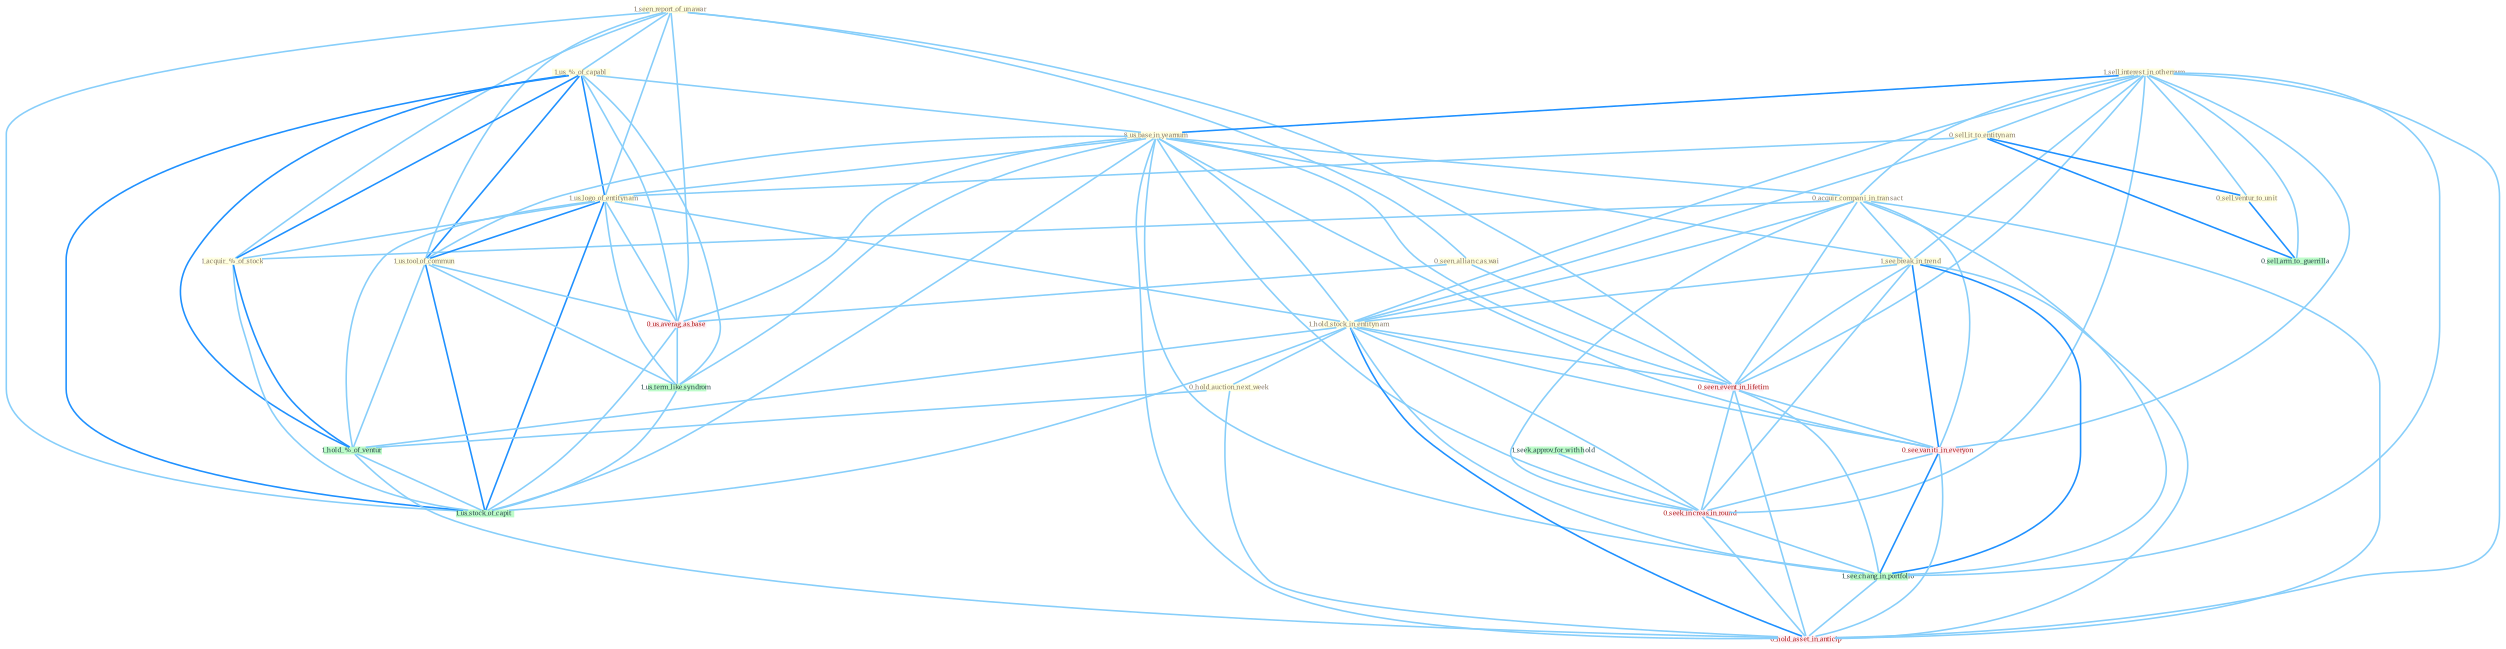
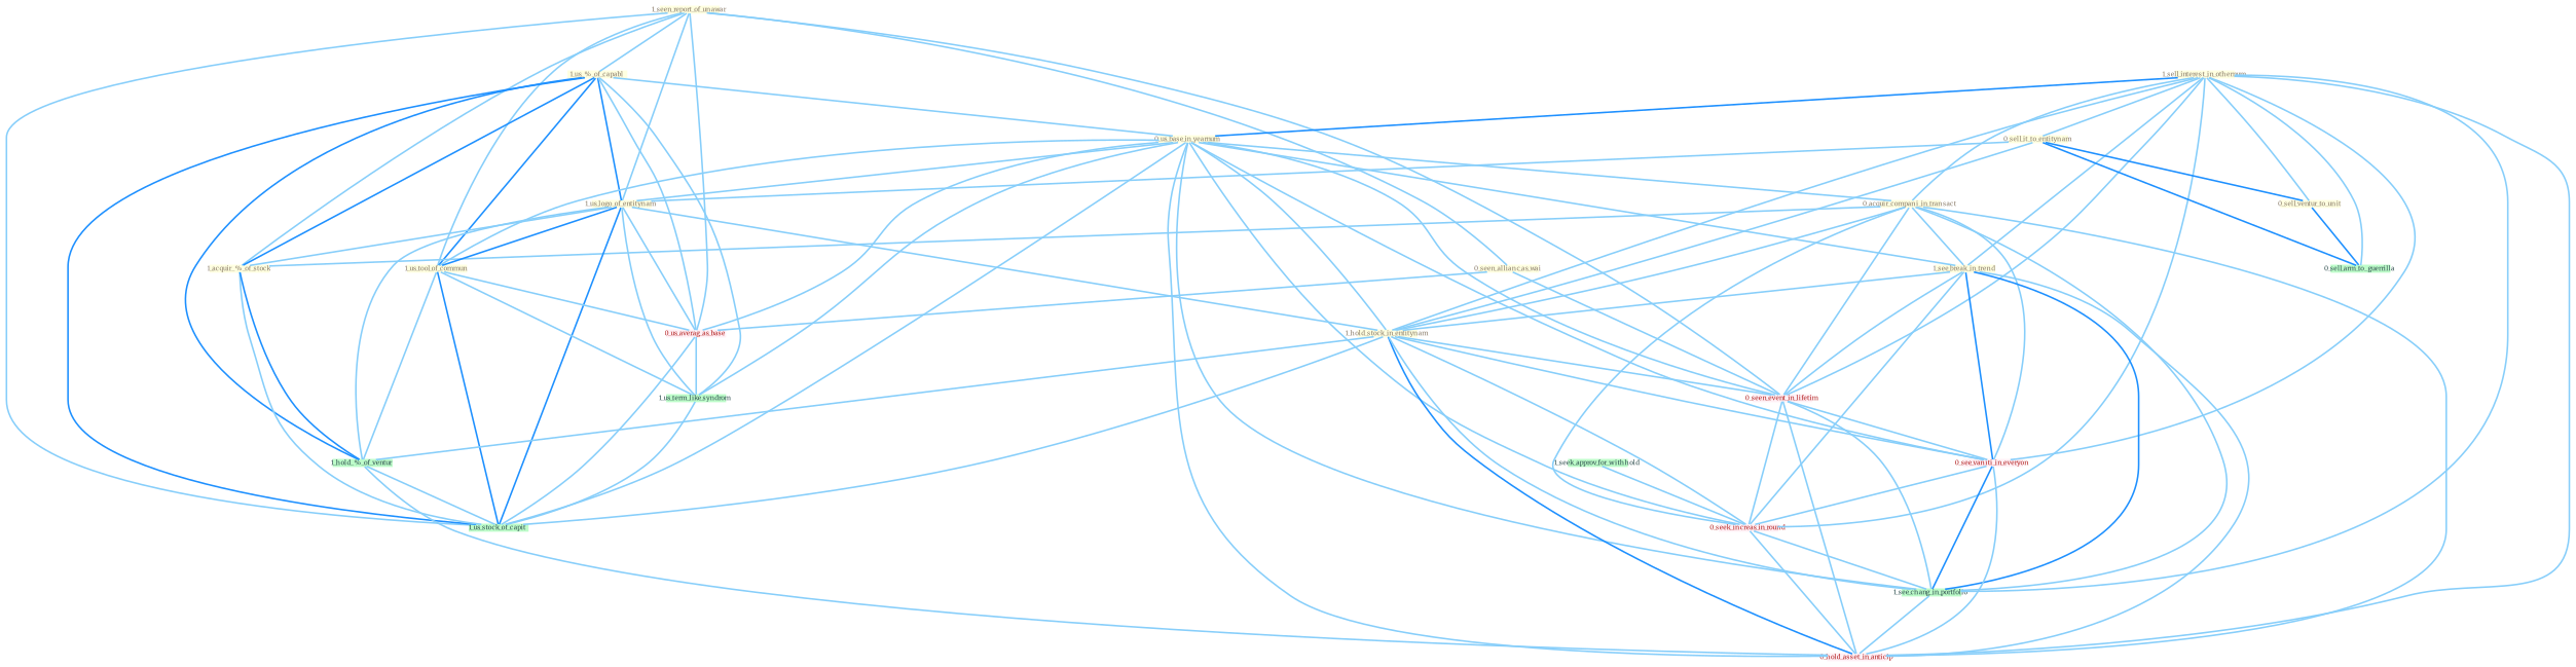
  graph {
    fontname=Merriweather
    node [color="#ffffe0" fixedsize=true fontcolor="#8b7d6b" fontname=Merriweather fontsize=4 shape=polygon style=filled]
    edge [color="#87cefa" fontname=Merriweather w=1]
    "1_seen_report_of_unawar " [height=.06 width=.5]
    "1_sell_interest_in_othernum " [height=.06 width=.5]
    "1_us_%_of_capabl " [height=.06 width=.5]
-   "0_us_base_in_yearnum " [height=.06 width=.5 label="8_us_base_in_yearnum"]
+   "0_us_base_in_yearnum " [height=.06 width=.5]
    "0_acquir_compani_in_transact " [height=.06 width=.5]
    "1_see_break_in_trend " [height=.06 width=.5]
    "0_sell_it_to_entitynam " [height=.06 width=.5]
    "1_us_logo_of_entitynam " [height=.06 width=.5]
    "0_seen_allianc_as_wai " [height=.06 width=.5]
    "1_acquir_%_of_stock " [height=.06 width=.5]
    "1_us_tool_of_commun " [height=.06 width=.5]
    "0_sell_ventur_to_unit " [height=.06 width=.5]
    "1_hold_stock_in_entitynam " [height=.06 width=.5]
-   "0_hold_auction_next_week " [height=.06 width=.5]
    "0_seen_event_in_lifetim " [color="#fff0f5" fontcolor="#b22222" height=.06 width=.5]
    "0_us_averag_as_base " [color="#fff0f5" fontcolor="#b22222" height=.06 width=.5]
    "0_see_vaniti_in_everyon " [color="#fff0f5" fontcolor="#b22222" height=.06 width=.5]
    "0_seek_increas_in_round " [color="#fff0f5" fontcolor="#b22222" height=.06 width=.5]
    "0_hold_asset_in_anticip " [color="#fff0f5" fontcolor="#b22222" height=.06 width=.5]
    "1_us_stock_of_capit " [color="#BDFCC9" fontcolor="#2f4f4f" height=.06 width=.5]
    "0_sell_arm_to_guerrilla " [color="#BDFCC9" fontcolor="#2f4f4f" height=.06 width=.5]
    "1_see_chang_in_portfolio " [color="#BDFCC9" fontcolor="#2f4f4f" height=.06 width=.5]
    "1_hold_%_of_ventur " [color="#BDFCC9" fontcolor="#2f4f4f" height=.06 width=.5]
    "1_us_term_like_syndrom " [color="#BDFCC9" fontcolor="#2f4f4f" height=.06 width=.5]
    "1_seek_approv_for_withhold " [color="#BDFCC9" fontcolor="#2f4f4f" height=.06 width=.5]
    subgraph sub_1 {
      "1_seen_report_of_unawar "
      "1_sell_interest_in_othernum "
      "1_us_%_of_capabl "
      "0_us_base_in_yearnum "
      "0_acquir_compani_in_transact "
      "1_see_break_in_trend "
      "0_sell_it_to_entitynam "
      "1_us_logo_of_entitynam "
      "0_seen_allianc_as_wai "
      "1_acquir_%_of_stock "
      "1_us_tool_of_commun "
      "0_sell_ventur_to_unit "
      "1_hold_stock_in_entitynam "
-     "0_hold_auction_next_week "
    }
    subgraph sub_2 {
      "0_seen_event_in_lifetim "
      "0_us_averag_as_base "
      "0_see_vaniti_in_everyon "
      "0_seek_increas_in_round "
      "0_hold_asset_in_anticip "
    }
    "1_seen_report_of_unawar " -- "1_us_%_of_capabl "
    "1_seen_report_of_unawar " -- "1_us_logo_of_entitynam "
    "1_seen_report_of_unawar " -- "0_seen_allianc_as_wai "
    "1_seen_report_of_unawar " -- "1_acquir_%_of_stock "
    "1_seen_report_of_unawar " -- "1_us_tool_of_commun "
    "1_seen_report_of_unawar " -- "0_seen_event_in_lifetim "
    "1_seen_report_of_unawar " -- "0_us_averag_as_base "
    "1_seen_report_of_unawar " -- "1_us_stock_of_capit "
    "1_sell_interest_in_othernum " -- "0_us_base_in_yearnum " [color="#1e90ff"]
    "1_sell_interest_in_othernum " -- "0_acquir_compani_in_transact "
    "1_sell_interest_in_othernum " -- "1_see_break_in_trend "
    "1_sell_interest_in_othernum " -- "0_sell_it_to_entitynam "
    "1_sell_interest_in_othernum " -- "0_sell_ventur_to_unit "
    "1_sell_interest_in_othernum " -- "1_hold_stock_in_entitynam "
    "1_sell_interest_in_othernum " -- "0_seen_event_in_lifetim "
    "1_sell_interest_in_othernum " -- "0_see_vaniti_in_everyon "
    "1_sell_interest_in_othernum " -- "0_seek_increas_in_round "
    "1_sell_interest_in_othernum " -- "0_hold_asset_in_anticip "
    "1_sell_interest_in_othernum " -- "0_sell_arm_to_guerrilla "
    "1_sell_interest_in_othernum " -- "1_see_chang_in_portfolio "
    "1_us_%_of_capabl " -- "0_us_base_in_yearnum "
    "1_us_%_of_capabl " -- "1_us_logo_of_entitynam " [color="#1e90ff" w=2]
    "1_us_%_of_capabl " -- "1_acquir_%_of_stock " [color="#1e90ff" w=2]
    "1_us_%_of_capabl " -- "1_us_tool_of_commun " [color="#1e90ff" w=2]
    "1_us_%_of_capabl " -- "0_us_averag_as_base "
    "1_us_%_of_capabl " -- "1_us_stock_of_capit " [color="#1e90ff" w=2]
    "1_us_%_of_capabl " -- "1_hold_%_of_ventur " [color="#1e90ff" w=2]
    "1_us_%_of_capabl " -- "1_us_term_like_syndrom "
    "0_us_base_in_yearnum " -- "0_acquir_compani_in_transact "
    "0_us_base_in_yearnum " -- "1_see_break_in_trend "
    "0_us_base_in_yearnum " -- "1_us_logo_of_entitynam "
    "0_us_base_in_yearnum " -- "1_us_tool_of_commun "
    "0_us_base_in_yearnum " -- "1_hold_stock_in_entitynam "
    "0_us_base_in_yearnum " -- "0_seen_event_in_lifetim "
    "0_us_base_in_yearnum " -- "0_us_averag_as_base "
    "0_us_base_in_yearnum " -- "0_see_vaniti_in_everyon "
    "0_us_base_in_yearnum " -- "0_seek_increas_in_round "
    "0_us_base_in_yearnum " -- "0_hold_asset_in_anticip "
    "0_us_base_in_yearnum " -- "1_us_stock_of_capit "
    "0_us_base_in_yearnum " -- "1_see_chang_in_portfolio "
    "0_us_base_in_yearnum " -- "1_us_term_like_syndrom "
    "0_acquir_compani_in_transact " -- "1_see_break_in_trend "
    "0_acquir_compani_in_transact " -- "1_acquir_%_of_stock "
    "0_acquir_compani_in_transact " -- "1_hold_stock_in_entitynam "
    "0_acquir_compani_in_transact " -- "0_seen_event_in_lifetim "
    "0_acquir_compani_in_transact " -- "0_see_vaniti_in_everyon "
    "0_acquir_compani_in_transact " -- "0_seek_increas_in_round "
    "0_acquir_compani_in_transact " -- "0_hold_asset_in_anticip "
    "0_acquir_compani_in_transact " -- "1_see_chang_in_portfolio "
    "1_see_break_in_trend " -- "1_hold_stock_in_entitynam "
    "1_see_break_in_trend " -- "0_seen_event_in_lifetim "
    "1_see_break_in_trend " -- "0_see_vaniti_in_everyon " [color="#1e90ff" w=2]
    "1_see_break_in_trend " -- "0_seek_increas_in_round "
    "1_see_break_in_trend " -- "0_hold_asset_in_anticip "
    "1_see_break_in_trend " -- "1_see_chang_in_portfolio " [color="#1e90ff" w=2]
    "0_sell_it_to_entitynam " -- "1_us_logo_of_entitynam "
    "0_sell_it_to_entitynam " -- "0_sell_ventur_to_unit " [color="#1e90ff" w=2]
    "0_sell_it_to_entitynam " -- "1_hold_stock_in_entitynam "
    "0_sell_it_to_entitynam " -- "0_sell_arm_to_guerrilla " [color="#1e90ff" w=2]
    "1_us_logo_of_entitynam " -- "1_acquir_%_of_stock "
    "1_us_logo_of_entitynam " -- "1_us_tool_of_commun " [color="#1e90ff" w=2]
    "1_us_logo_of_entitynam " -- "1_hold_stock_in_entitynam "
    "1_us_logo_of_entitynam " -- "0_us_averag_as_base "
    "1_us_logo_of_entitynam " -- "1_us_stock_of_capit " [color="#1e90ff" w=2]
    "1_us_logo_of_entitynam " -- "1_hold_%_of_ventur "
    "1_us_logo_of_entitynam " -- "1_us_term_like_syndrom "
    "0_seen_allianc_as_wai " -- "0_seen_event_in_lifetim "
    "0_seen_allianc_as_wai " -- "0_us_averag_as_base "
    "1_acquir_%_of_stock " -- "1_us_stock_of_capit "
    "1_acquir_%_of_stock " -- "1_hold_%_of_ventur " [color="#1e90ff" w=2]
    "1_us_tool_of_commun " -- "0_us_averag_as_base "
    "1_us_tool_of_commun " -- "1_us_stock_of_capit " [color="#1e90ff" w=2]
    "1_us_tool_of_commun " -- "1_hold_%_of_ventur "
    "1_us_tool_of_commun " -- "1_us_term_like_syndrom "
    "0_sell_ventur_to_unit " -- "0_sell_arm_to_guerrilla " [color="#1e90ff" w=2]
-   "1_hold_stock_in_entitynam " -- "0_hold_auction_next_week "
    "1_hold_stock_in_entitynam " -- "0_seen_event_in_lifetim "
    "1_hold_stock_in_entitynam " -- "0_see_vaniti_in_everyon "
    "1_hold_stock_in_entitynam " -- "0_seek_increas_in_round "
    "1_hold_stock_in_entitynam " -- "0_hold_asset_in_anticip " [color="#1e90ff" w=2]
    "1_hold_stock_in_entitynam " -- "1_us_stock_of_capit "
    "1_hold_stock_in_entitynam " -- "1_see_chang_in_portfolio "
    "1_hold_stock_in_entitynam " -- "1_hold_%_of_ventur "
-   "0_hold_auction_next_week " -- "0_hold_asset_in_anticip "
-   "0_hold_auction_next_week " -- "1_hold_%_of_ventur "
    "0_seen_event_in_lifetim " -- "0_see_vaniti_in_everyon "
    "0_seen_event_in_lifetim " -- "0_seek_increas_in_round "
    "0_seen_event_in_lifetim " -- "0_hold_asset_in_anticip "
    "0_seen_event_in_lifetim " -- "1_see_chang_in_portfolio "
    "0_us_averag_as_base " -- "1_us_stock_of_capit "
    "0_us_averag_as_base " -- "1_us_term_like_syndrom "
    "0_see_vaniti_in_everyon " -- "0_seek_increas_in_round "
    "0_see_vaniti_in_everyon " -- "0_hold_asset_in_anticip "
    "0_see_vaniti_in_everyon " -- "1_see_chang_in_portfolio " [color="#1e90ff" w=2]
    "0_seek_increas_in_round " -- "0_hold_asset_in_anticip "
    "0_seek_increas_in_round " -- "1_see_chang_in_portfolio "
    "1_see_chang_in_portfolio " -- "0_hold_asset_in_anticip "
    "1_hold_%_of_ventur " -- "0_hold_asset_in_anticip "
    "1_hold_%_of_ventur " -- "1_us_stock_of_capit "
    "1_us_term_like_syndrom " -- "1_us_stock_of_capit "
    "1_seek_approv_for_withhold " -- "0_seek_increas_in_round "
  }
